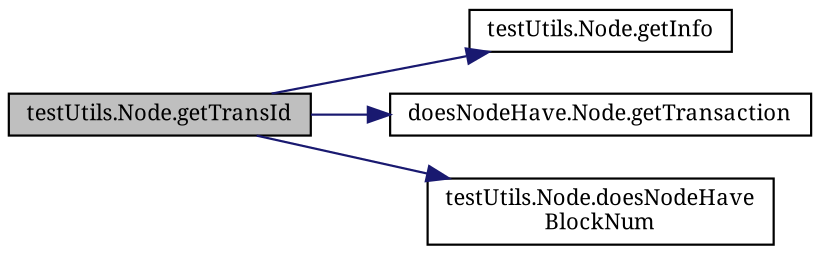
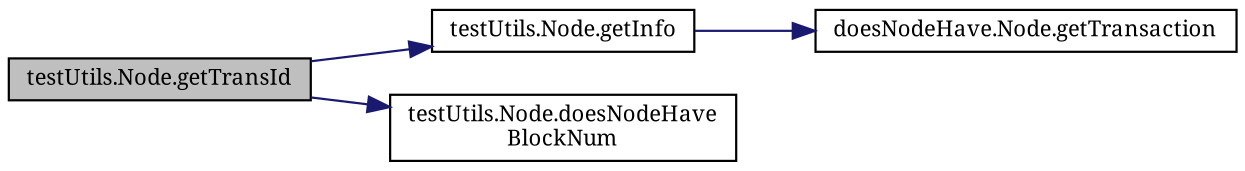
  digraph {
    fontname="Noto Serif"
    rankdir=LR
    node [color=black fillcolor=white fontname="Noto Serif" fontsize=10 shape=record style=filled]
    edge [color=midnightblue fontname="Noto Serif" fontsize=10 labelfontname=Helvetica labelfontsize=10 style=solid]
    n1 [fillcolor=grey75 fontcolor=black height=0.2 label="testUtils.Node.getTransId" width=0.4]
    n2 [height=0.2 label="testUtils.Node.getInfo" width=0.4]
    n3 [height=0.2 label="doesNodeHave.Node.getTransaction" width=0.4]
    n4 [height=0.2 label="testUtils.Node.doesNodeHave\lBlockNum" width=0.4]
    n1 -> n2
-   n1 -> n3
+   n2 -> n3
    n1 -> n4
  }
